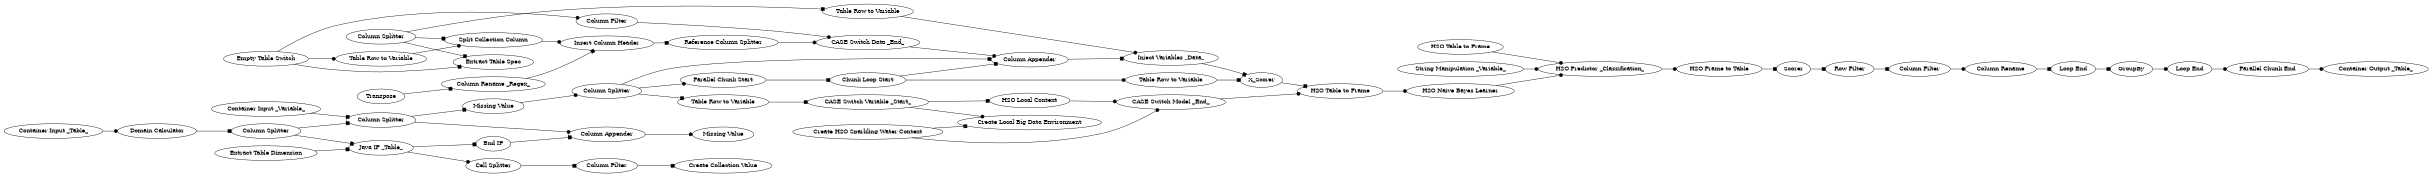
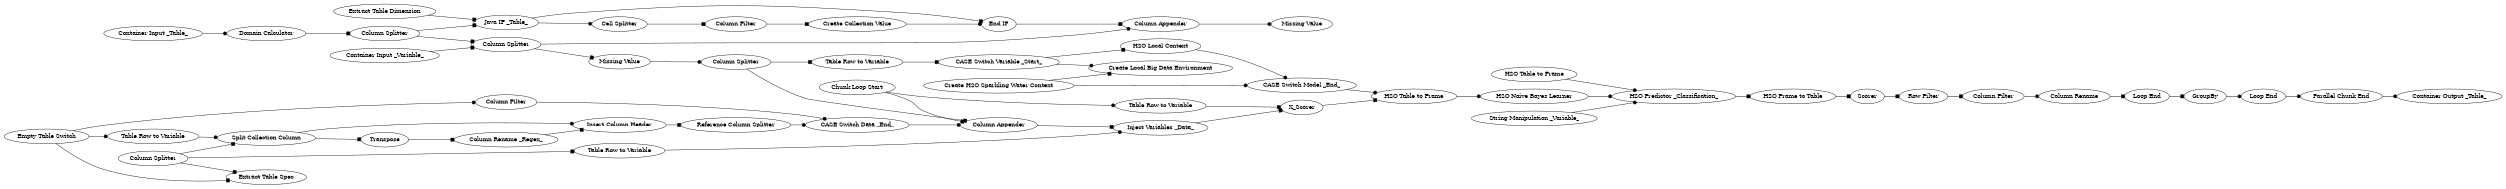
  digraph {
    rankdir=LR
    edge [arrowhead=box]
    n1 [label="Java IF _Table_"]
    n2 [label="Cell Splitter"]
    n3 [label="End IF"]
    n4 [label="Column Filter"]
    n5 [label="Column Appender"]
    n6 [label="Domain Calculator"]
    n7 [label="Column Splitter"]
    n8 [label="Column Splitter"]
    n9 [label="H2O Predictor _Classification_"]
    n10 [label="H2O Frame to Table"]
    n11 [label=Scorer]
    n12 [label="Missing Value"]
    n13 [label="Container Input _Table_"]
    n14 [label="Empty Table Switch"]
    n15 [label="Table Row to Variable"]
    n16 [label="Column Filter"]
    n17 [label="Extract Table Spec"]
    n18 [label="Split Collection Column"]
    n19 [label="CASE Switch Data _End_"]
    n20 [label="Column Splitter"]
    n21 [label="Table Row to Variable"]
-   n22 [label="Parallel Chunk Start"]
    n23 [label="Column Appender"]
    n24 [label="CASE Switch Variable _Start_"]
    n25 [label="Chunk Loop Start"]
    n26 [label="Inject Variables _Data_"]
    n27 [label="H2O Local Context"]
    n28 [label="Create Local Big Data Environment"]
    n29 [label="Column Rename"]
    n30 [label="Loop End"]
    n31 [label=GroupBy]
    n32 [label="H2O Table to Frame"]
    n33 [label="Table Row to Variable"]
    n34 [label=X_Scorer]
    n35 [label="Row Filter"]
    n36 [label="Column Filter"]
    n37 [label="Column Rename _Regex_"]
    n38 [label="Insert Column Header"]
    n39 [label="Reference Column Splitter"]
    n40 [label="H2O Naive Bayes Learner"]
    n41 [label="CASE Switch Model _End_"]
    n42 [label="H2O Table to Frame"]
    n43 [label="Create Collection Value"]
    n44 [label=Transpose]
    n45 [label="Table Row to Variable"]
    n46 [label="Loop End"]
    n47 [label="Parallel Chunk End"]
    n48 [label="Container Output _Table_"]
    n49 [label="Create H2O Sparkling Water Context"]
    n50 [label="String Manipulation _Variable_"]
    n51 [label="Missing Value"]
    n52 [label="Container Input _Variable_"]
    n53 [label="Extract Table Dimension"]
    n54 [label="Column Splitter"]
    n1 -> n2 [arrowhead=dot]
    n1 -> n3
    n2 -> n4
    n3 -> n5
    n4 -> n43
    n5 -> n12 [arrowhead=dot]
    n6 -> n7
    n7 -> n1
    n7 -> n8
    n8 -> n5 [arrowhead=dot]
    n8 -> n51
-   n9 -> n10 [arrowhead=dot]
+   n9 -> n10
    n10 -> n11
    n11 -> n35
    n13 -> n6 [arrowhead=dot]
    n14 -> n15 [arrowhead=dot]
    n14 -> n16 [arrowhead=dot]
    n14 -> n17
    n15 -> n18 [arrowhead=dot]
    n16 -> n19 [arrowhead=dot]
    n18 -> n38 [arrowhead=dot]
+   n18 -> n44
    n19 -> n23 [arrowhead=dot]
    n20 -> n21
-   n20 -> n22 [arrowhead=dot]
    n20 -> n23
    n21 -> n24
-   n22 -> n25
    n23 -> n26
    n24 -> n27
    n24 -> n28 [arrowhead=dot]
    n25 -> n23
    n25 -> n45 [arrowhead=dot]
    n26 -> n34
    n27 -> n41 [arrowhead=dot]
    n29 -> n30
    n30 -> n31
    n31 -> n46 [arrowhead=dot]
    n32 -> n9 [arrowhead=dot]
    n33 -> n26 [arrowhead=dot]
    n34 -> n42
    n35 -> n36
    n36 -> n29 [arrowhead=dot]
    n37 -> n38
    n38 -> n39
    n39 -> n19 [arrowhead=dot]
    n40 -> n9 [arrowhead=dot]
    n41 -> n42 [arrowhead=dot]
    n42 -> n40 [arrowhead=dot]
+   n43 -> n3 [arrowhead=dot]
    n44 -> n37
    n45 -> n34
    n46 -> n47 [arrowhead=dot]
    n47 -> n48 [arrowhead=dot]
    n49 -> n28
    n49 -> n41 [arrowhead=dot]
    n50 -> n9 [arrowhead=dot]
    n51 -> n20 [arrowhead=dot]
    n52 -> n8
    n53 -> n1
    n54 -> n17
    n54 -> n18
    n54 -> n33
  }
